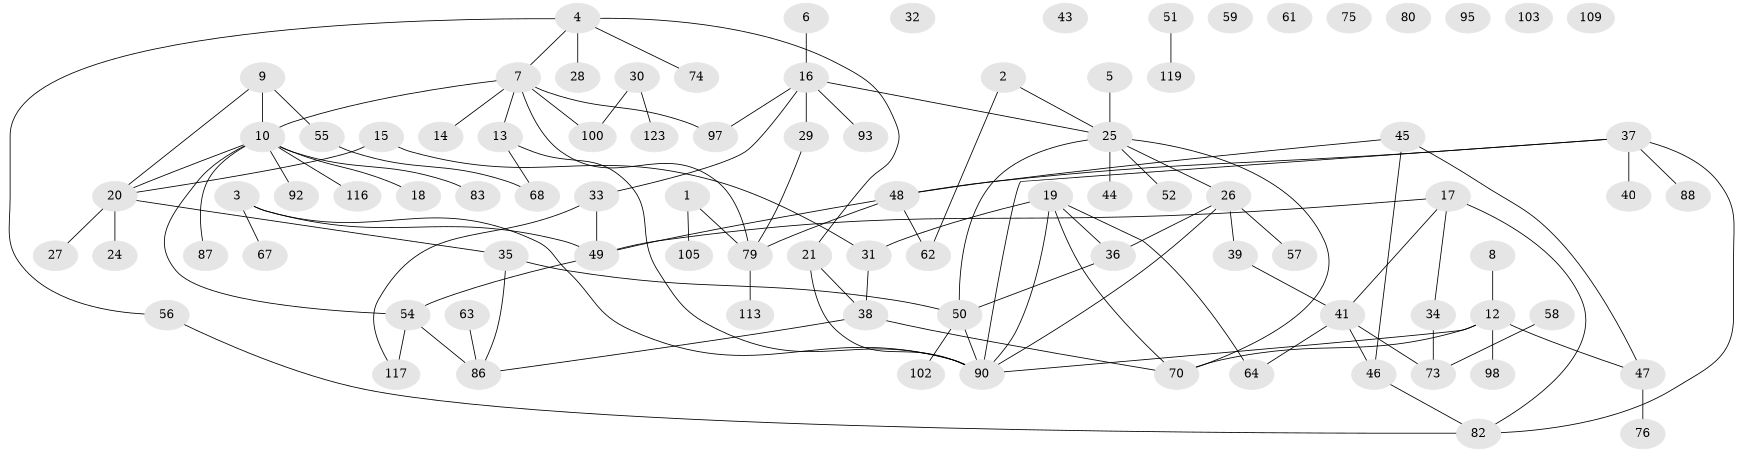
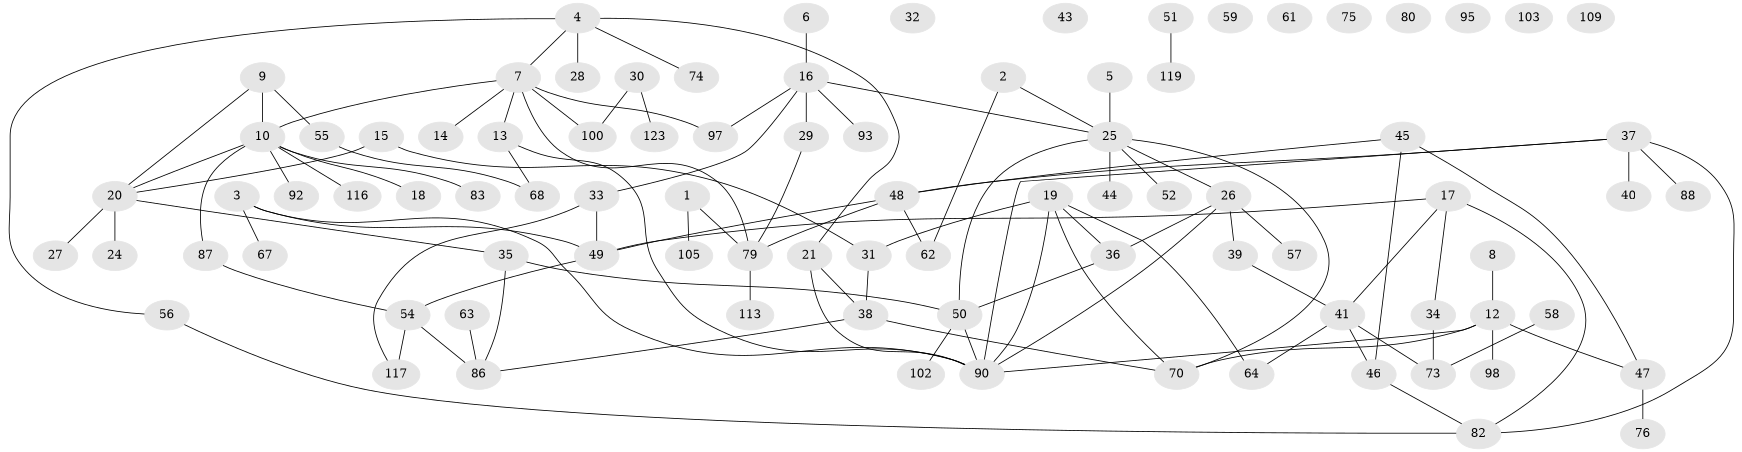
  graph {
    node [color=gray90 style=filled]
    79 [super="+112"]
    113
    1
    105
    25 [super="+42"]
    70
    26 [super="+108"]
    44
    50 [super="+122"]
    52
    2
    n12 [label=62]
    3 [super="+104"]
    49 [super="+84"]
    67
    90 [super="+107"]
    54
    4 [super="+23"]
    7 [super="+22"]
    21 [super="+114"]
    28
    56
    74
    10 [super="+72"]
    13
    14 [super="+85"]
    97
    100
    38 [super="+81"]
    82 [super="+91"]
    5 [super="+11"]
    16 [super="+71"]
    29
    33
    93
    6
    20 [super="+65"]
    18 [super="+110"]
    83
    87
    92
    116 [super="+118"]
    68 [super="+106"]
    8 [super="+89"]
    12 [super="+121"]
    47 [super="+78"]
    98
    9 [super="+101"]
    55
    24
    27 [super="+111"]
    35
    117
    86 [super="+115"]
    76
    15
    31
    34 [super="+69"]
    73
    17
    41 [super="+124"]
    64 [super="+66"]
    46 [super="+53"]
    19 [super="+62"]
    36
    39
    57
    102
    30
    123
    32
    37 [super="+77"]
    40
    48 [super="+96"]
    88
    43 [super="+99"]
    45
    51 [super="+94"]
    119
    58 [super="+120"]
    59
    61
    63
    75
    80
    95
    103
    109
    79 -- 113
    1 -- 79
    1 -- 105
    25 -- 70
    25 -- 26
    25 -- 44
    25 -- 50
    25 -- 52
    26 -- 90
    26 -- 36
    26 -- 39
    26 -- 57
    50 -- 90
    50 -- 102
    2 -- 25
    2 -- n12
    3 -- 49
    3 -- 67
    3 -- 90
    49 -- 54
    54 -- 117
    54 -- 86
    4 -- 7
    4 -- 21
    4 -- 28
    4 -- 56
    4 -- 74
    7 -- 79
    7 -- 10
    7 -- 13
    7 -- 14
    7 -- 97
    7 -- 100
    21 -- 90
    21 -- 38
    56 -- 82
-   10 -- 54
+   87 -- 54
    10 -- 20
    10 -- 18
    10 -- 83
    10 -- 87
    10 -- 92
    10 -- 116
    13 -- 90 [weight=2]
    13 -- 68
    38 -- 70
    38 -- 86
    5 -- 25
    16 -- 25
    16 -- 97
    16 -- 29
    16 -- 33
    16 -- 93
    29 -- 79
    33 -- 49
    33 -- 117
    6 -- 16
    20 -- 24
    20 -- 27
    20 -- 35
    8 -- 12
    12 -- 70
    12 -- 90
    12 -- 47
    12 -- 98
    47 -- 76
    9 -- 10
    9 -- 20
    9 -- 55
    55 -- 68
    35 -- 50
    35 -- 86
    15 -- 20
    15 -- 31
    31 -- 38
    34 -- 73
    17 -- 49
    17 -- 82
    17 -- 34
    17 -- 41
    41 -- 73
    41 -- 64
    41 -- 46
    46 -- 82
    19 -- 70
    19 -- 90
    19 -- 31
    19 -- 64
    19 -- 36
    36 -- 50
    39 -- 41
    30 -- 100
    30 -- 123
    37 -- 90
    37 -- 82
    37 -- 40
    37 -- 48
    37 -- 88
    48 -- 79
    48 -- n12
    48 -- 49
    45 -- 47
    45 -- 46
    45 -- 48
    51 -- 119
    58 -- 73
    63 -- 86
  }
